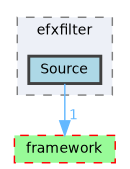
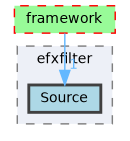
  digraph {
    compound=true
    node [fontname=Helvetica fontsize=10 shape=box]
    n1 [color=grey25 fillcolor=lightblue height=0.2 label=Source style="filled,bold" width=0.4]
    n2 [color=red fillcolor=palegreen height=0.2 label=framework style="filled,dashed" width=0.4]
    subgraph cluster_1 {
      bgcolor="#edf0f7"
      fontname=Helvetica
      fontsize=10
      label=efxfilter
      pencolor=grey50
      style="filled,dashed"
      n1
    }
-   n1 -> n2 [color=steelblue1 fontcolor=steelblue1 fontname=Helvetica fontsize=10 headlabel=1 labeldistance=1.5 labelfontname=Helvetica labelfontsize=10 style=solid]
+   n2 -> n1 [color=steelblue1 fontcolor=steelblue1 fontname=Helvetica fontsize=10 headlabel=1 labeldistance=1.5 labelfontname=Helvetica labelfontsize=10 style=solid]
  }
